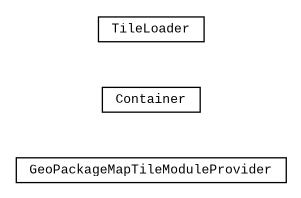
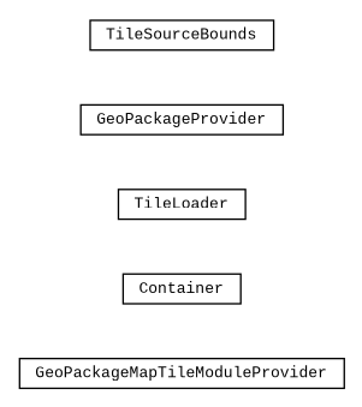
  digraph {
    nodesep=0.25
    ranksep=0.5
    rankdir=LR
    fontname="Liberation Mono"
    node [fontcolor=black fontname="Liberation Mono" fontsize=10.0 shape=plaintext]
    n1 [label=<<table title="org.osmdroid.gpkg.GeoPackageMapTileModuleProvider" border="0" cellborder="1" cellspacing="0" cellpadding="2" port="p" href="./GeoPackageMapTileModuleProvider.html"> 		<tr><td><table border="0" cellspacing="0" cellpadding="1"> <tr><td align="center" balign="center"> GeoPackageMapTileModuleProvider </td></tr> 		</table></td></tr> 		</table>>]
    n2 [label=<<table title="org.osmdroid.gpkg.GeoPackageMapTileModuleProvider.Container" border="0" cellborder="1" cellspacing="0" cellpadding="2" port="p" href="./GeoPackageMapTileModuleProvider.Container.html"> 		<tr><td><table border="0" cellspacing="0" cellpadding="1"> <tr><td align="center" balign="center"> Container </td></tr> 		</table></td></tr> 		</table>>]
    n3 [label=<<table title="org.osmdroid.gpkg.GeoPackageMapTileModuleProvider.TileLoader" border="0" cellborder="1" cellspacing="0" cellpadding="2" port="p" href="./GeoPackageMapTileModuleProvider.TileLoader.html"> 		<tr><td><table border="0" cellspacing="0" cellpadding="1"> <tr><td align="center" balign="center"> TileLoader </td></tr> 		</table></td></tr> 		</table>>]
+   n4 [label=<<table title="org.osmdroid.gpkg.GeoPackageProvider" border="0" cellborder="1" cellspacing="0" cellpadding="2" port="p" href="./GeoPackageProvider.html"> 		<tr><td><table border="0" cellspacing="0" cellpadding="1"> <tr><td align="center" balign="center"> GeoPackageProvider </td></tr> 		</table></td></tr> 		</table>>]
+   n5 [label=<<table title="org.osmdroid.gpkg.GeoPackageProvider.TileSourceBounds" border="0" cellborder="1" cellspacing="0" cellpadding="2" port="p" href="./GeoPackageProvider.TileSourceBounds.html"> 		<tr><td><table border="0" cellspacing="0" cellpadding="1"> <tr><td align="center" balign="center"> TileSourceBounds </td></tr> 		</table></td></tr> 		</table>>]
  }
